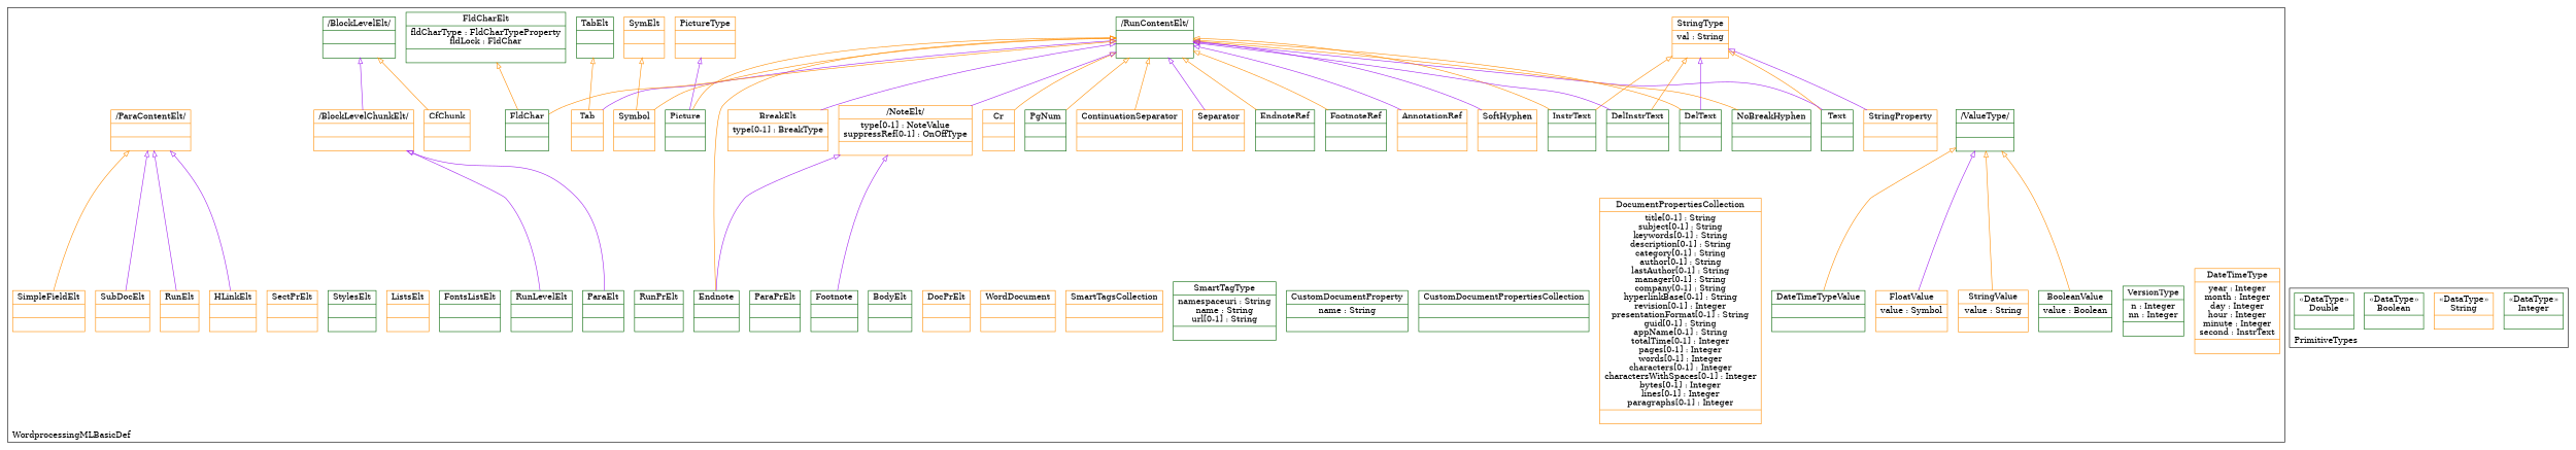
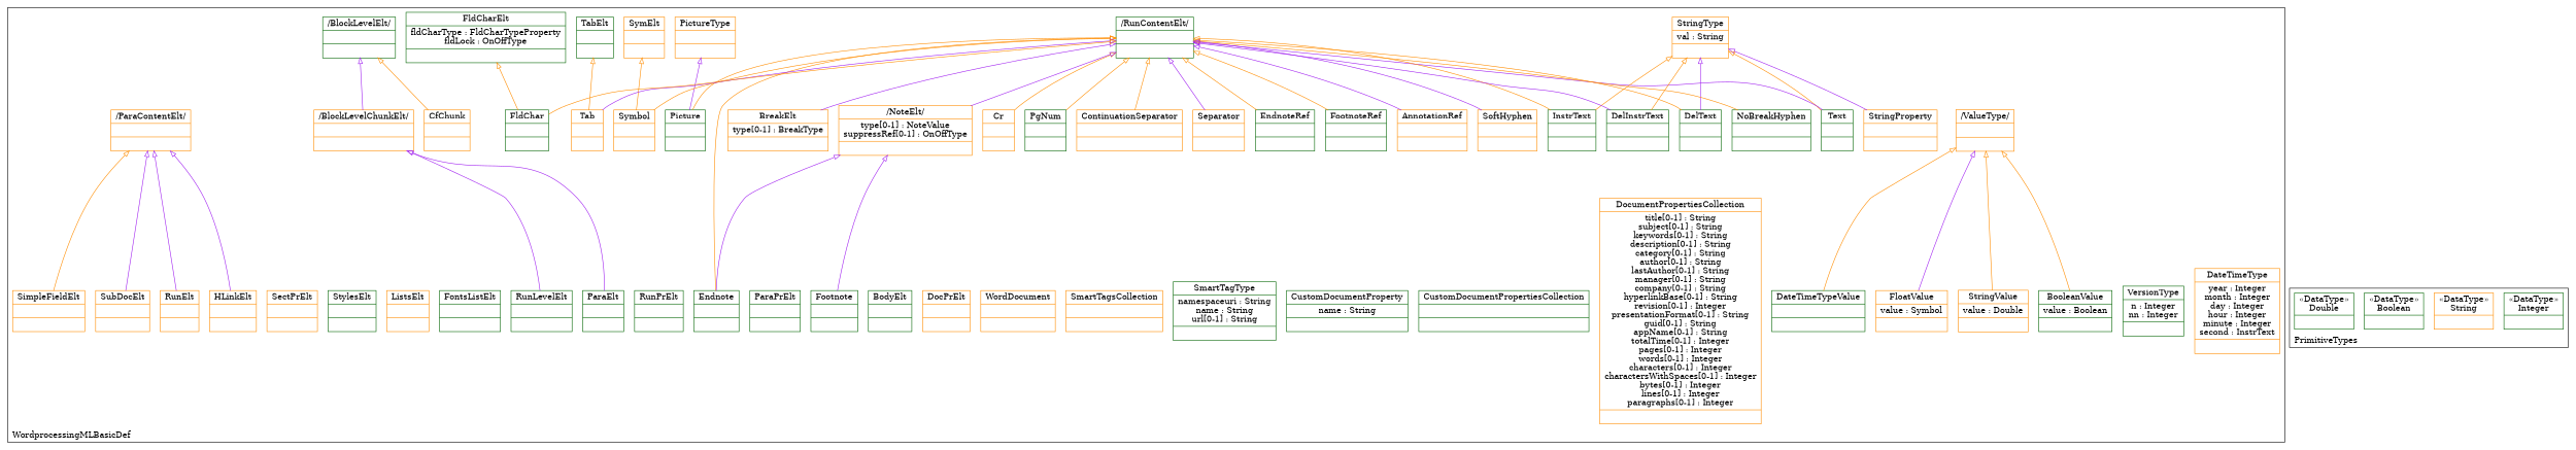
  digraph {
    compound=true
    labeljust=l
    labelloc=t
    nodeSep=0.75
    rankdir=BT
    node [color=darkgreen shape=record]
    edge [arrowhead=onormal color=darkorange constraint=true group=RunContentElt minlen=2]
    n1 [color=darkorange label="{DateTimeType|year : Integer\nmonth : Integer\nday : Integer\nhour : Integer\nminute : Integer\nsecond : InstrText| }"]
    n2 [label="{VersionType|n : Integer\nnn : Integer| }"]
-   n3 [label="{/ValueType/| | }"]
-   n4 [color=darkorange label="{StringValue|value : String| }"]
+   n3 [color=darkorange label="{/ValueType/| | }"]
+   n4 [color=darkorange label="{StringValue|value : Double| }"]
    n5 [color=darkorange label="{FloatValue|value : Symbol| }"]
    n6 [label="{DateTimeTypeValue| | }"]
    n7 [label="{BooleanValue|value : Boolean| }"]
    n8 [color=darkorange label="{DocumentPropertiesCollection|title[0-1] : String\nsubject[0-1] : String\nkeywords[0-1] : String\ndescription[0-1] : String\ncategory[0-1] : String\nauthor[0-1] : String\nlastAuthor[0-1] : String\nmanager[0-1] : String\ncompany[0-1] : String\nhyperlinkBase[0-1] : String\nrevision[0-1] : Integer\npresentationFormat[0-1] : String\nguid[0-1] : String\nappName[0-1] : String\ntotalTime[0-1] : Integer\npages[0-1] : Integer\nwords[0-1] : Integer\ncharacters[0-1] : Integer\ncharactersWithSpaces[0-1] : Integer\nbytes[0-1] : Integer\nlines[0-1] : Integer\nparagraphs[0-1] : Integer| }"]
    n9 [label="{CustomDocumentPropertiesCollection| | }"]
    n10 [label="{CustomDocumentProperty|name : String| }"]
    n11 [label="{SmartTagType|namespaceuri : String\nname : String\nurl[0-1] : String| }"]
    n12 [color=darkorange label="{SmartTagsCollection| | }"]
    n13 [color=darkorange label="{StringProperty| | }"]
    n14 [color=darkorange label="{StringType|val : String| }"]
    n15 [color=darkorange label="{WordDocument| | }"]
    n16 [color=darkorange label="{DocPrElt| | }"]
    n17 [label="{BodyElt| | }"]
    n18 [label="{/BlockLevelElt/| | }"]
    n19 [color=darkorange label="{/BlockLevelChunkElt/| | }"]
    n20 [label="{ParaElt| | }"]
    n21 [label="{ParaPrElt| | }"]
    n22 [color=darkorange label="{/ParaContentElt/| | }"]
    n23 [color=darkorange label="{RunElt| | }"]
    n24 [label="{RunPrElt| | }"]
    n25 [label="{/RunContentElt/| | }"]
    n26 [color=darkorange label="{BreakElt|type[0-1] : BreakType| }"]
    n27 [label="{Text| | }"]
    n28 [label="{DelText| | }"]
    n29 [label="{InstrText| | }"]
    n30 [label="{DelInstrText| | }"]
    n31 [label="{NoBreakHyphen| | }"]
    n32 [color=darkorange label="{SoftHyphen| | }"]
    n33 [color=darkorange label="{AnnotationRef| | }"]
    n34 [label="{FootnoteRef| | }"]
    n35 [label="{EndnoteRef| | }"]
    n36 [color=darkorange label="{Separator| | }"]
    n37 [color=darkorange label="{ContinuationSeparator| | }"]
    n38 [label="{PgNum| | }"]
    n39 [color=darkorange label="{Cr| | }"]
    n40 [label="{Footnote| | }"]
    n41 [color=darkorange label="{/NoteElt/|type[0-1] : NoteValue\nsuppressRef[0-1] : OnOffType| }"]
    n42 [label="{Endnote| | }"]
    n43 [label="{Picture| | }"]
    n44 [color=darkorange label="{PictureType| | }"]
    n45 [color=darkorange label="{Symbol| | }"]
    n46 [color=darkorange label="{SymElt| | }"]
    n47 [color=darkorange label="{Tab| | }"]
    n48 [label="{TabElt| | }"]
    n49 [label="{FldChar| | }"]
-   n50 [label="{FldCharElt|fldCharType : FldCharTypeProperty\nfldLock : FldChar| }"]
+   n50 [label="{FldCharElt|fldCharType : FldCharTypeProperty\nfldLock : OnOffType| }"]
    n51 [label="{FontsListElt| | }"]
    n52 [color=darkorange label="{ListsElt| | }"]
    n53 [label="{StylesElt| | }"]
    n54 [color=darkorange label="{SectPrElt| | }"]
    n55 [label="{RunLevelElt| | }"]
    n56 [color=darkorange label="{CfChunk| | }"]
    n57 [color=darkorange label="{SimpleFieldElt| | }"]
    n58 [color=darkorange label="{HLinkElt| | }"]
    n59 [color=darkorange label="{SubDocElt| | }"]
    n60 [label="{&#171;DataType&#187;\nInteger|}"]
    n61 [color=darkorange label="{&#171;DataType&#187;\nString|}"]
    n62 [label="{&#171;DataType&#187;\nBoolean|}"]
    n63 [label="{&#171;DataType&#187;\nDouble|}"]
    subgraph cluster_1 {
      color=black
      label=WordprocessingMLBasicDef
      n1
      n2
      n3
      n4
      n5
      n6
      n7
      n8
      n9
      n10
      n11
      n12
      n13
      n14
      n15
      n16
      n17
      n18
      n19
      n20
      n21
      n22
      n23
      n24
      n25
      n26
      n27
      n28
      n29
      n30
      n31
      n32
      n33
      n34
      n35
      n36
      n37
      n38
      n39
      n40
      n41
      n42
      n43
      n44
      n45
      n46
      n47
      n48
      n49
      n50
      n51
      n52
      n53
      n54
      n55
      n56
      n57
      n58
      n59
    }
    subgraph cluster_2 {
      color=black
      label=PrimitiveTypes
      n60
      n61
      n62
      n63
    }
    n4 -> n3 [group=ValueType]
    n5 -> n3 [color=purple group=ValueType]
    n6 -> n3 [group=ValueType]
    n7 -> n3 [group=ValueType]
    n13 -> n14 [color=purple group=StringType]
    n19 -> n18 [color=purple group=BlockLevelElt]
    n20 -> n19 [color=purple group=BlockLevelChunkElt]
    n23 -> n22 [color=purple group=ParaContentElt]
    n26 -> n25 [color=purple]
    n27 -> n14 [group=StringType]
    n27 -> n25 [color=purple]
    n28 -> n14 [color=purple group=StringType]
    n28 -> n25
    n29 -> n14 [group=StringType]
    n29 -> n25
    n30 -> n14 [group=StringType]
    n30 -> n25 [color=purple]
    n31 -> n25
    n32 -> n25 [color=purple]
    n33 -> n25 [color=purple]
    n34 -> n25
    n35 -> n25
    n36 -> n25 [color=purple]
    n37 -> n25
    n38 -> n25
    n39 -> n25
    n40 -> n41 [color=purple group=NoteElt]
    n41 -> n25 [color=purple]
    n42 -> n25
    n42 -> n41 [color=purple group=NoteElt]
    n43 -> n25
    n43 -> n44 [color=purple group=PictureType]
    n45 -> n25
    n45 -> n46 [group=SymElt]
    n47 -> n25 [color=purple]
    n47 -> n48 [group=TabElt]
    n49 -> n25
    n49 -> n50 [group=FldCharElt]
    n55 -> n19 [color=purple group=BlockLevelChunkElt]
    n56 -> n18 [group=BlockLevelElt]
    n57 -> n22 [group=ParaContentElt]
    n58 -> n22 [color=purple group=ParaContentElt]
    n59 -> n22 [color=purple group=ParaContentElt]
  }
